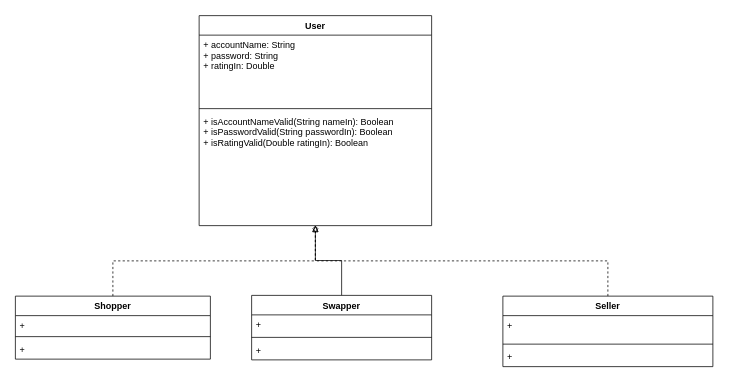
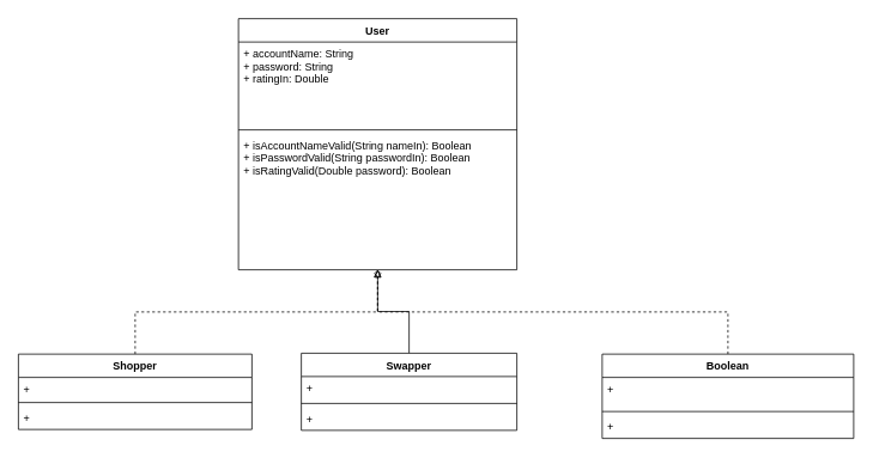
  <mxCell id="0" />
  <mxCell id="1" parent="0" />
  <mxCell id="2" value="User" style="swimlane;fontStyle=1;align=center;verticalAlign=top;childLayout=stackLayout;horizontal=1;startSize=26;horizontalStack=0;resizeParent=1;resizeParentMax=0;resizeLast=0;collapsible=1;marginBottom=0;" vertex="1" parent="1"><mxGeometry x="265" y="20" width="310" height="280" as="geometry" /></mxCell>
  <mxCell id="3" value="+ accountName: String&#10;+ password: String&#10;+ ratingIn: Double" style="text;strokeColor=none;fillColor=none;align=left;verticalAlign=top;spacingLeft=4;spacingRight=4;overflow=hidden;rotatable=0;points=[[0,0.5],[1,0.5]];portConstraint=eastwest;" vertex="1" parent="2"><mxGeometry y="26" width="310" height="94" as="geometry" /></mxCell>
  <mxCell id="4" value="" style="line;strokeWidth=1;fillColor=none;align=left;verticalAlign=middle;spacingTop=-1;spacingLeft=3;spacingRight=3;rotatable=0;labelPosition=right;points=[];portConstraint=eastwest;" vertex="1" parent="2"><mxGeometry y="120" width="310" height="8" as="geometry" /></mxCell>
- <mxCell id="5" value="+ isAccountNameValid(String nameIn): Boolean&#10;+ isPasswordValid(String passwordIn): Boolean&#10;+ isRatingValid(Double ratingIn): Boolean" style="text;strokeColor=none;fillColor=none;align=left;verticalAlign=top;spacingLeft=4;spacingRight=4;overflow=hidden;rotatable=0;points=[[0,0.5],[1,0.5]];portConstraint=eastwest;" vertex="1" parent="2"><mxGeometry y="128" width="310" height="152" as="geometry" /></mxCell>
+ <mxCell id="5" value="+ isAccountNameValid(String nameIn): Boolean&#10;+ isPasswordValid(String passwordIn): Boolean&#10;+ isRatingValid(Double password): Boolean" style="text;strokeColor=none;fillColor=none;align=left;verticalAlign=top;spacingLeft=4;spacingRight=4;overflow=hidden;rotatable=0;points=[[0,0.5],[1,0.5]];portConstraint=eastwest;" vertex="1" parent="2"><mxGeometry y="128" width="310" height="152" as="geometry" /></mxCell>
  <mxCell id="6" style="edgeStyle=orthogonalEdgeStyle;rounded=0;orthogonalLoop=1;jettySize=auto;html=1;endArrow=block;endFill=0;dashed=1;" edge="1" parent="1" source="7" target="2"><mxGeometry relative="1" as="geometry" /></mxCell>
  <mxCell id="7" value="Shopper" style="swimlane;fontStyle=1;align=center;verticalAlign=top;childLayout=stackLayout;horizontal=1;startSize=26;horizontalStack=0;resizeParent=1;resizeParentMax=0;resizeLast=0;collapsible=1;marginBottom=0;" vertex="1" parent="1"><mxGeometry x="20" y="394" width="260" height="84" as="geometry" /></mxCell>
  <mxCell id="8" value="+" style="text;strokeColor=none;fillColor=none;align=left;verticalAlign=top;spacingLeft=4;spacingRight=4;overflow=hidden;rotatable=0;points=[[0,0.5],[1,0.5]];portConstraint=eastwest;" vertex="1" parent="7"><mxGeometry y="26" width="260" height="24" as="geometry" /></mxCell>
  <mxCell id="9" value="" style="line;strokeWidth=1;fillColor=none;align=left;verticalAlign=middle;spacingTop=-1;spacingLeft=3;spacingRight=3;rotatable=0;labelPosition=right;points=[];portConstraint=eastwest;" vertex="1" parent="7"><mxGeometry y="50" width="260" height="8" as="geometry" /></mxCell>
  <mxCell id="10" value="+" style="text;strokeColor=none;fillColor=none;align=left;verticalAlign=top;spacingLeft=4;spacingRight=4;overflow=hidden;rotatable=0;points=[[0,0.5],[1,0.5]];portConstraint=eastwest;" vertex="1" parent="7"><mxGeometry y="58" width="260" height="26" as="geometry" /></mxCell>
  <mxCell id="11" style="edgeStyle=orthogonalEdgeStyle;rounded=0;orthogonalLoop=1;jettySize=auto;html=1;endArrow=diamond;endFill=0;" edge="1" parent="1" source="12" target="2"><mxGeometry relative="1" as="geometry" /></mxCell>
  <mxCell id="12" value="Swapper" style="swimlane;fontStyle=1;align=center;verticalAlign=top;childLayout=stackLayout;horizontal=1;startSize=26;horizontalStack=0;resizeParent=1;resizeParentMax=0;resizeLast=0;collapsible=1;marginBottom=0;" vertex="1" parent="1"><mxGeometry x="335" y="393" width="240" height="86" as="geometry" /></mxCell>
  <mxCell id="13" value="+" style="text;strokeColor=none;fillColor=none;align=left;verticalAlign=top;spacingLeft=4;spacingRight=4;overflow=hidden;rotatable=0;points=[[0,0.5],[1,0.5]];portConstraint=eastwest;" vertex="1" parent="12"><mxGeometry y="26" width="240" height="26" as="geometry" /></mxCell>
  <mxCell id="14" value="" style="line;strokeWidth=1;fillColor=none;align=left;verticalAlign=middle;spacingTop=-1;spacingLeft=3;spacingRight=3;rotatable=0;labelPosition=right;points=[];portConstraint=eastwest;" vertex="1" parent="12"><mxGeometry y="52" width="240" height="8" as="geometry" /></mxCell>
  <mxCell id="15" value="+" style="text;strokeColor=none;fillColor=none;align=left;verticalAlign=top;spacingLeft=4;spacingRight=4;overflow=hidden;rotatable=0;points=[[0,0.5],[1,0.5]];portConstraint=eastwest;" vertex="1" parent="12"><mxGeometry y="60" width="240" height="26" as="geometry" /></mxCell>
  <mxCell id="16" style="edgeStyle=orthogonalEdgeStyle;rounded=0;orthogonalLoop=1;jettySize=auto;html=1;exitX=0.5;exitY=0;exitDx=0;exitDy=0;endArrow=block;endFill=0;dashed=1;" edge="1" parent="1" source="17" target="2"><mxGeometry relative="1" as="geometry" /></mxCell>
- <mxCell id="17" value="Seller" style="swimlane;fontStyle=1;align=center;verticalAlign=top;childLayout=stackLayout;horizontal=1;startSize=26;horizontalStack=0;resizeParent=1;resizeParentMax=0;resizeLast=0;collapsible=1;marginBottom=0;" vertex="1" parent="1"><mxGeometry x="670" y="394" width="280" height="94" as="geometry" /></mxCell>
+ <mxCell id="17" value="Boolean" style="swimlane;fontStyle=1;align=center;verticalAlign=top;childLayout=stackLayout;horizontal=1;startSize=26;horizontalStack=0;resizeParent=1;resizeParentMax=0;resizeLast=0;collapsible=1;marginBottom=0;" vertex="1" parent="1"><mxGeometry x="670" y="394" width="280" height="94" as="geometry" /></mxCell>
  <mxCell id="18" value="+" style="text;strokeColor=none;fillColor=none;align=left;verticalAlign=top;spacingLeft=4;spacingRight=4;overflow=hidden;rotatable=0;points=[[0,0.5],[1,0.5]];portConstraint=eastwest;" vertex="1" parent="17"><mxGeometry y="26" width="280" height="34" as="geometry" /></mxCell>
  <mxCell id="19" value="" style="line;strokeWidth=1;fillColor=none;align=left;verticalAlign=middle;spacingTop=-1;spacingLeft=3;spacingRight=3;rotatable=0;labelPosition=right;points=[];portConstraint=eastwest;" vertex="1" parent="17"><mxGeometry y="60" width="280" height="8" as="geometry" /></mxCell>
  <mxCell id="20" value="+" style="text;strokeColor=none;fillColor=none;align=left;verticalAlign=top;spacingLeft=4;spacingRight=4;overflow=hidden;rotatable=0;points=[[0,0.5],[1,0.5]];portConstraint=eastwest;" vertex="1" parent="17"><mxGeometry y="68" width="280" height="26" as="geometry" /></mxCell>
